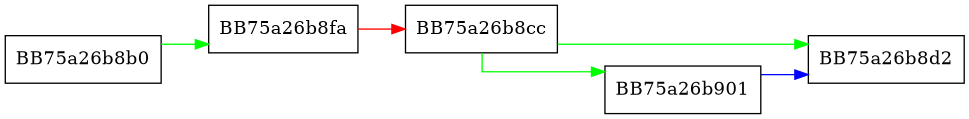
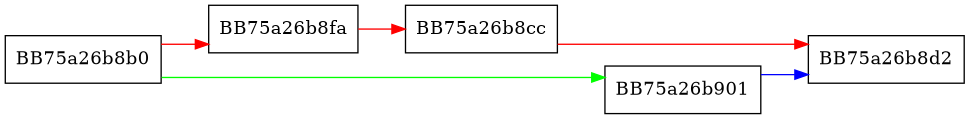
  digraph {
    rankdir=LR
    splines=ortho
    node [shape=box]
    edge [color=green]
    BB75a26b8b0
    BB75a26b8fa
    BB75a26b8cc
    BB75a26b901
    BB75a26b8d2
-   BB75a26b8b0 -> BB75a26b8fa
+   BB75a26b8b0 -> BB75a26b8fa [color=red]
    BB75a26b8fa -> BB75a26b8cc [color=red]
-   BB75a26b8cc -> BB75a26b901
-   BB75a26b8cc -> BB75a26b8d2
+   BB75a26b8b0 -> BB75a26b901
+   BB75a26b8cc -> BB75a26b8d2 [color=red]
    BB75a26b901 -> BB75a26b8d2 [color=blue]
  }
